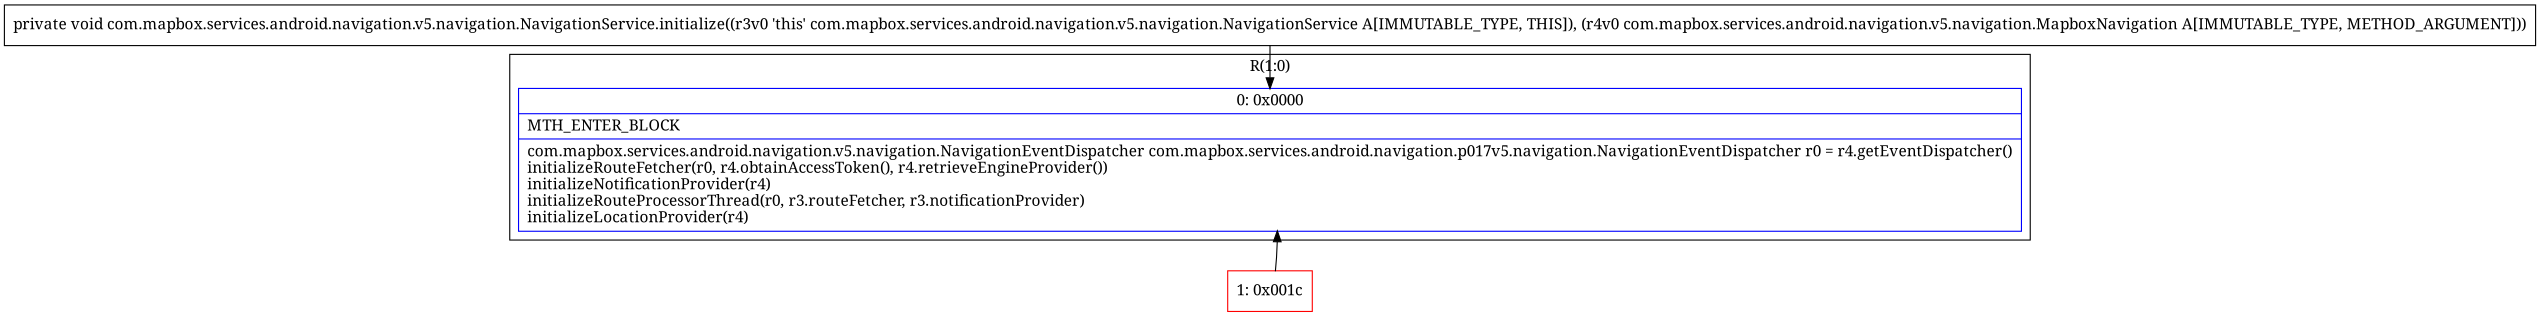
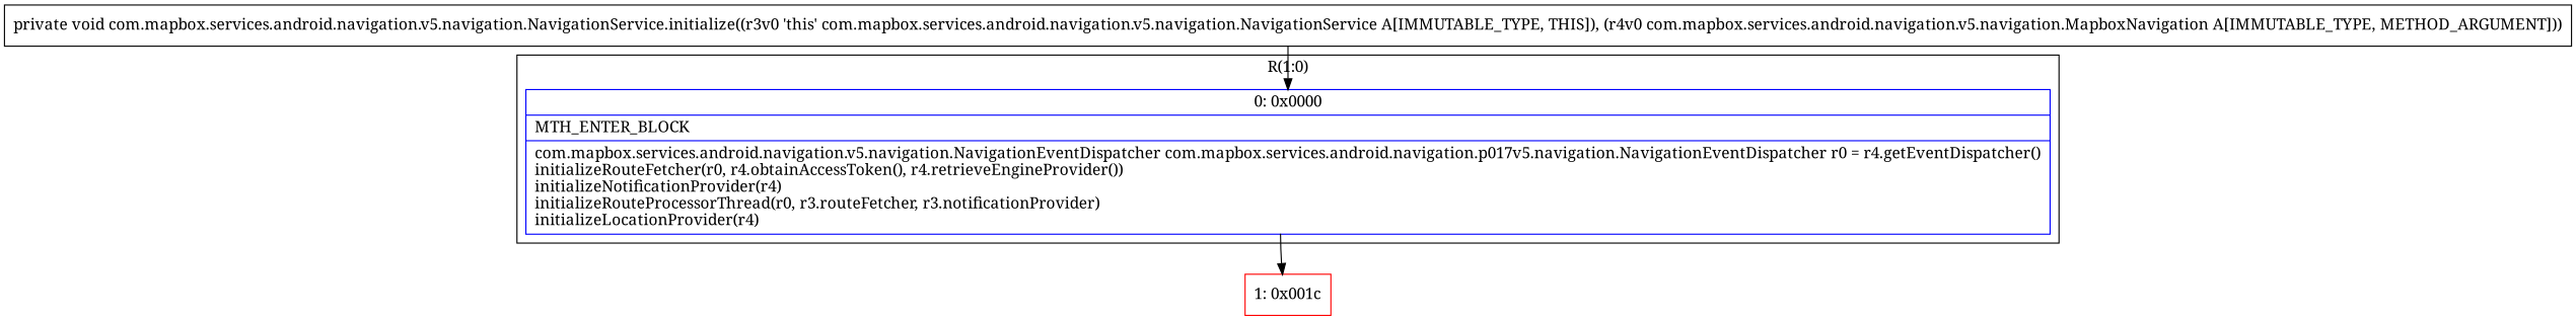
  digraph {
    fontname="Noto Serif"
    node [shape=record fontname="Noto Serif"]
    edge [arrowhead=normal fontname="Noto Serif"]
    n1 [color=blue label="{0\:\ 0x0000|MTH_ENTER_BLOCK\l|com.mapbox.services.android.navigation.v5.navigation.NavigationEventDispatcher com.mapbox.services.android.navigation.p017v5.navigation.NavigationEventDispatcher r0 = r4.getEventDispatcher()\linitializeRouteFetcher(r0, r4.obtainAccessToken(), r4.retrieveEngineProvider())\linitializeNotificationProvider(r4)\linitializeRouteProcessorThread(r0, r3.routeFetcher, r3.notificationProvider)\linitializeLocationProvider(r4)\l}"]
    n2 [color=red label="{1\:\ 0x001c}"]
    n3 [label="{private void com.mapbox.services.android.navigation.v5.navigation.NavigationService.initialize((r3v0 'this' com.mapbox.services.android.navigation.v5.navigation.NavigationService A[IMMUTABLE_TYPE, THIS]), (r4v0 com.mapbox.services.android.navigation.v5.navigation.MapboxNavigation A[IMMUTABLE_TYPE, METHOD_ARGUMENT])) }"]
    subgraph cluster_1 {
      label="R(1:0)"
      n1
    }
-   n2 -> n1
+   n1 -> n2
    n3 -> n1
  }
